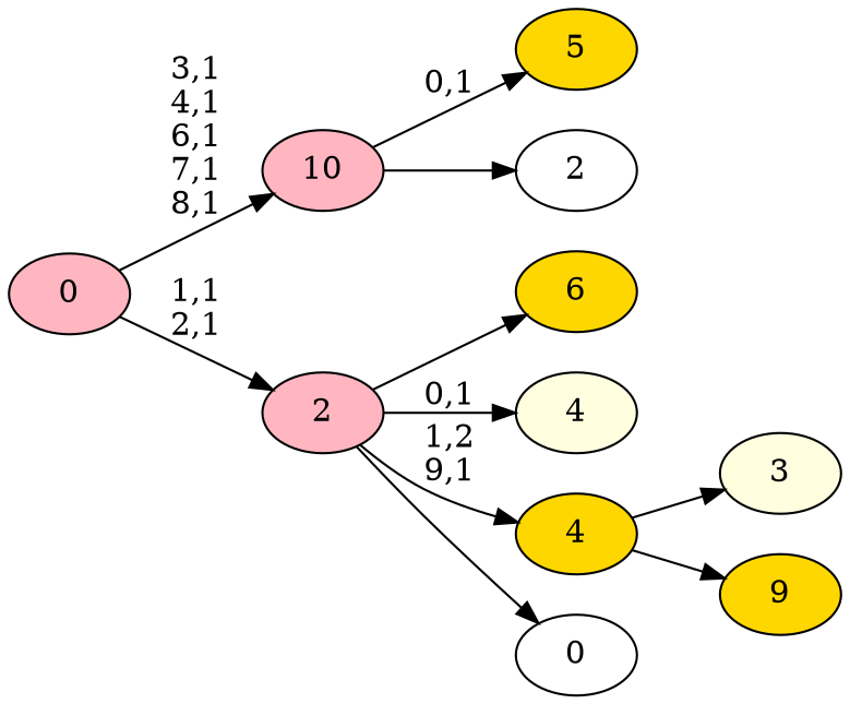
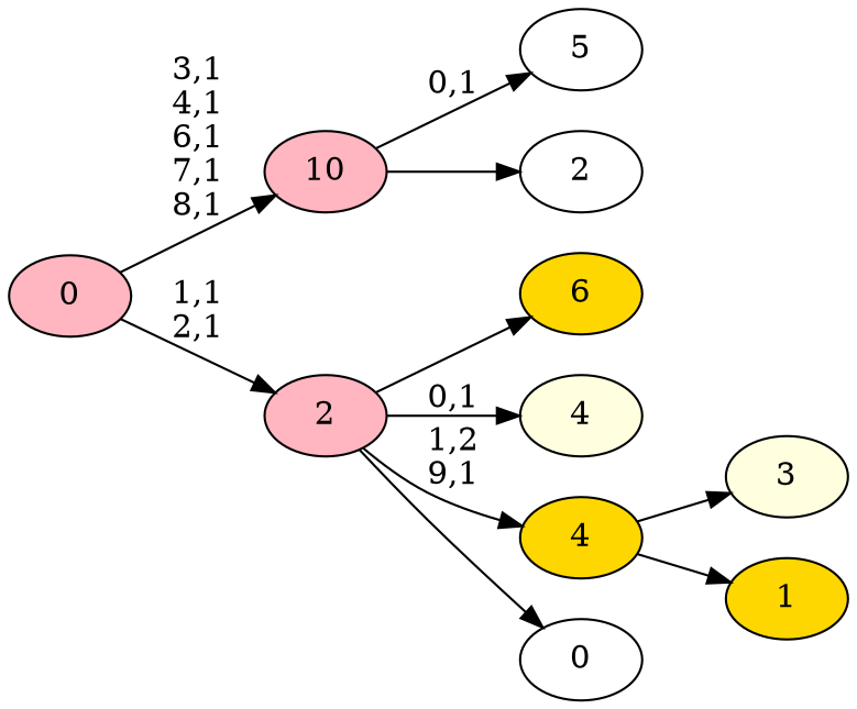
  digraph {
    rankdir=LR
    node [fillcolor=gold style=filled]
    n1 [label=6]
-   n2 [label=5]
+   n2 [fillcolor=white label=5]
    n3 [fillcolor=lightyellow label=4]
    n4 [fillcolor=lightyellow label=3]
    n5 [fillcolor=white label=2]
    10 [fillcolor=lightpink]
-   n7 [label=9]
+   n7 [label=1]
    4
    n9 [fillcolor=white label=0]
    2 [fillcolor=lightpink]
    0 [fillcolor=lightpink]
    10 -> n2 [label="0,1"]
    10 -> n5
    4 -> n4
    4 -> n7
    2 -> n1
    2 -> n3 [label="0,1"]
    2 -> 4 [label="1,2\n9,1"]
    2 -> n9
    0 -> 10 [label="3,1\n4,1\n6,1\n7,1\n8,1"]
    0 -> 2 [label="1,1\n2,1"]
  }
